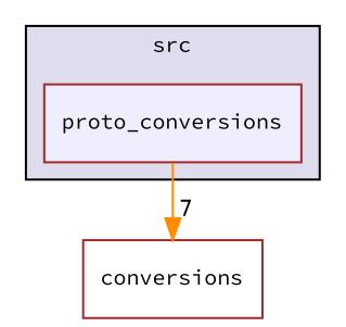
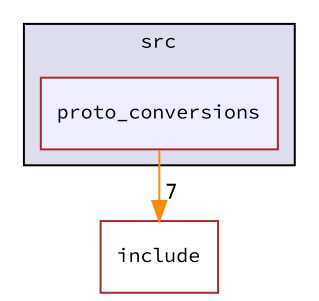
  digraph {
    compound=true
    fontname="Source Code Pro"
    node [fontname="Source Code Pro" fontsize=10 shape=box style=filled color=brown]
    n1 [fillcolor="#eeeeff" label=proto_conversions pencolor=black]
-   n2 [fillcolor=white label=conversions]
+   n2 [fillcolor=white label=include]
    subgraph cluster_1 {
      bgcolor="#ddddee"
      fontsize=10
      label=src
      pencolor=black
      n1
    }
    n1 -> n2 [headlabel=7 labeldistance=1.5 labelfontname=Helvetica labelfontsize=10 color=darkorange fontname="Source Code Pro"]
  }
